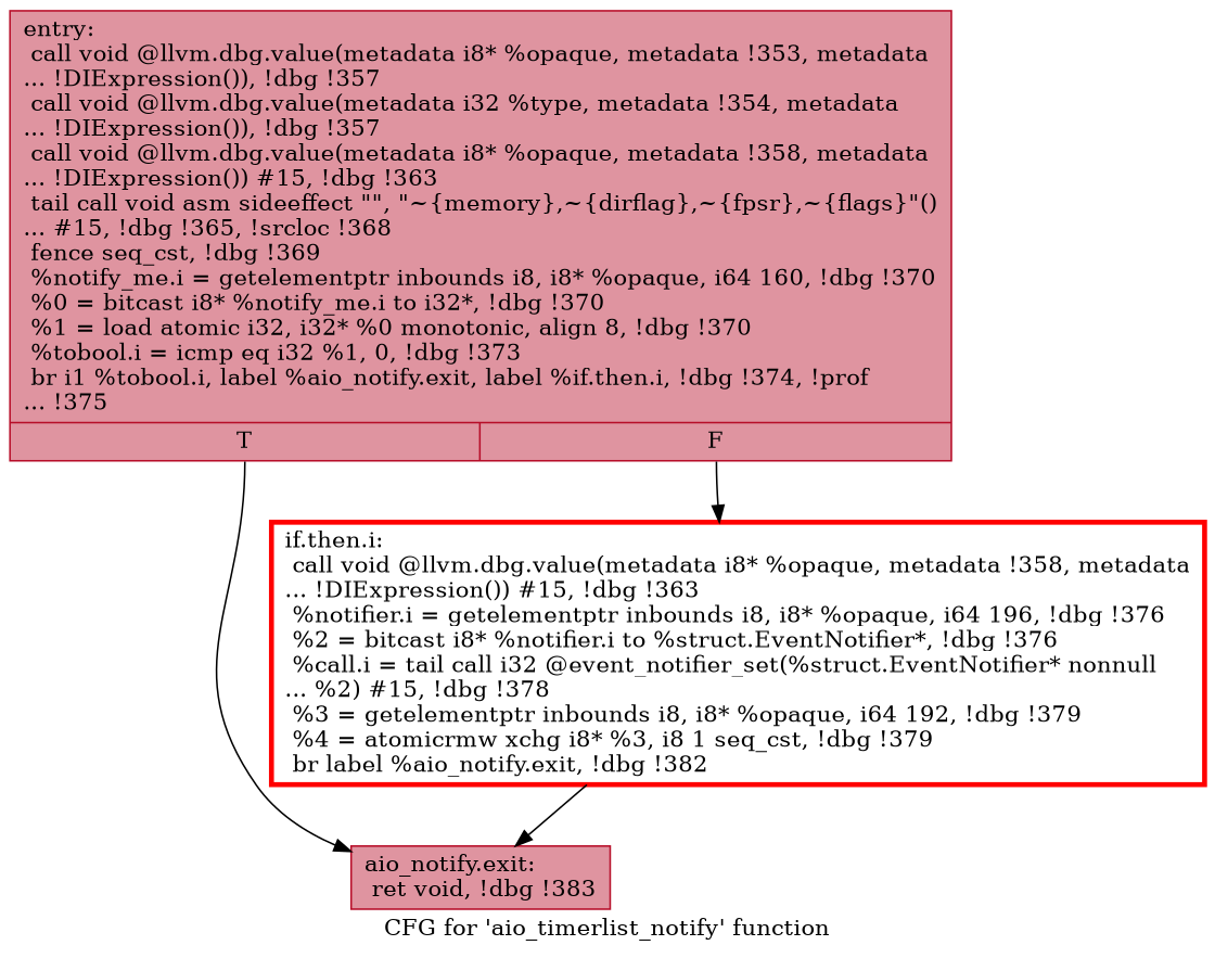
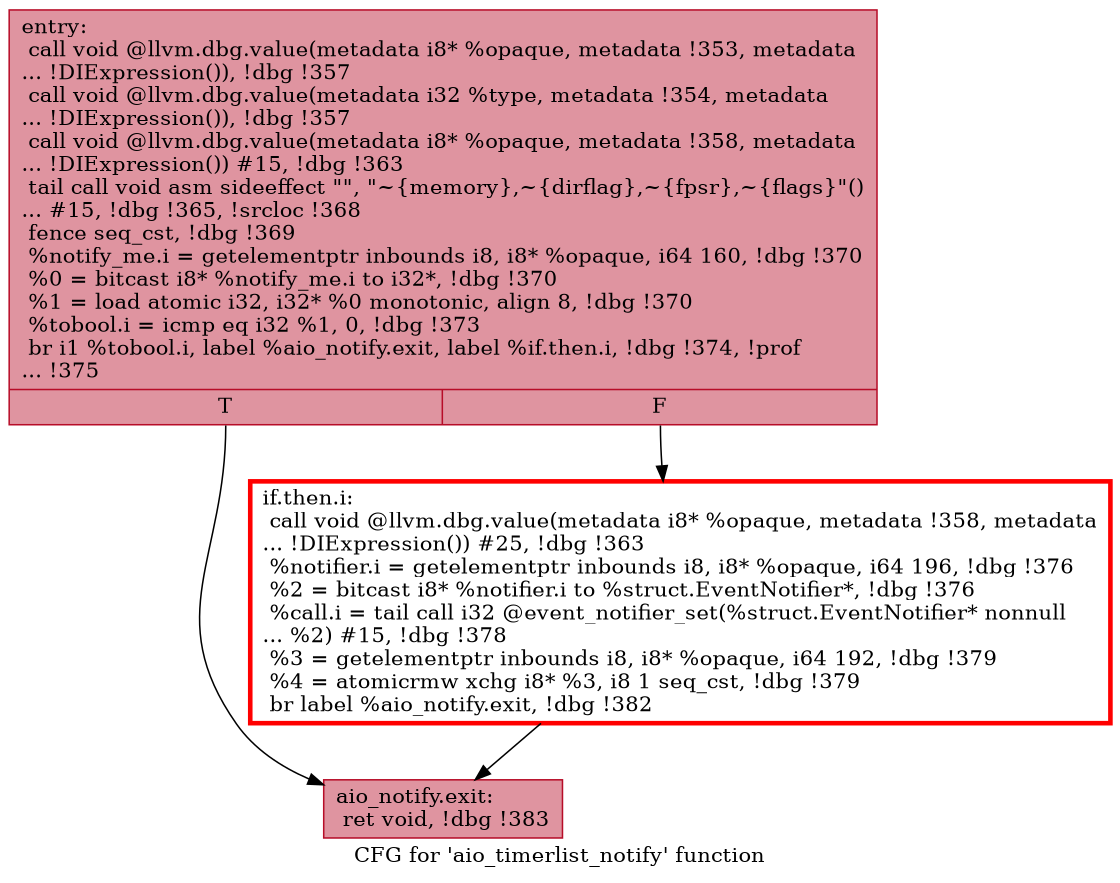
  digraph {
    label="CFG for 'aio_timerlist_notify' function"
    node [color="#b70d28ff" fillcolor="#b70d2870" shape=record style=filled]
    n1 [label="{entry:\l  call void @llvm.dbg.value(metadata i8* %opaque, metadata !353, metadata\l... !DIExpression()), !dbg !357\l  call void @llvm.dbg.value(metadata i32 %type, metadata !354, metadata\l... !DIExpression()), !dbg !357\l  call void @llvm.dbg.value(metadata i8* %opaque, metadata !358, metadata\l... !DIExpression()) #15, !dbg !363\l  tail call void asm sideeffect \"\", \"~\{memory\},~\{dirflag\},~\{fpsr\},~\{flags\}\"()\l... #15, !dbg !365, !srcloc !368\l  fence seq_cst, !dbg !369\l  %notify_me.i = getelementptr inbounds i8, i8* %opaque, i64 160, !dbg !370\l  %0 = bitcast i8* %notify_me.i to i32*, !dbg !370\l  %1 = load atomic i32, i32* %0 monotonic, align 8, !dbg !370\l  %tobool.i = icmp eq i32 %1, 0, !dbg !373\l  br i1 %tobool.i, label %aio_notify.exit, label %if.then.i, !dbg !374, !prof\l... !375\l|{<s0>T|<s1>F}}"]
    n2 [label="{aio_notify.exit:                                  \l  ret void, !dbg !383\l}"]
-   n3 [color=red label="{if.then.i:                                        \l  call void @llvm.dbg.value(metadata i8* %opaque, metadata !358, metadata\l... !DIExpression()) #15, !dbg !363\l  %notifier.i = getelementptr inbounds i8, i8* %opaque, i64 196, !dbg !376\l  %2 = bitcast i8* %notifier.i to %struct.EventNotifier*, !dbg !376\l  %call.i = tail call i32 @event_notifier_set(%struct.EventNotifier* nonnull\l... %2) #15, !dbg !378\l  %3 = getelementptr inbounds i8, i8* %opaque, i64 192, !dbg !379\l  %4 = atomicrmw xchg i8* %3, i8 1 seq_cst, !dbg !379\l  br label %aio_notify.exit, !dbg !382\l}" penwidth=3.0 fillcolor="" style=""]
+   n3 [color=red label="{if.then.i:                                        \l  call void @llvm.dbg.value(metadata i8* %opaque, metadata !358, metadata\l... !DIExpression()) #25, !dbg !363\l  %notifier.i = getelementptr inbounds i8, i8* %opaque, i64 196, !dbg !376\l  %2 = bitcast i8* %notifier.i to %struct.EventNotifier*, !dbg !376\l  %call.i = tail call i32 @event_notifier_set(%struct.EventNotifier* nonnull\l... %2) #15, !dbg !378\l  %3 = getelementptr inbounds i8, i8* %opaque, i64 192, !dbg !379\l  %4 = atomicrmw xchg i8* %3, i8 1 seq_cst, !dbg !379\l  br label %aio_notify.exit, !dbg !382\l}" penwidth=3.0 fillcolor="" style=""]
    n1 -> n2 [tailport=s0]
    n1 -> n3 [tailport=s1]
    n3 -> n2
  }
